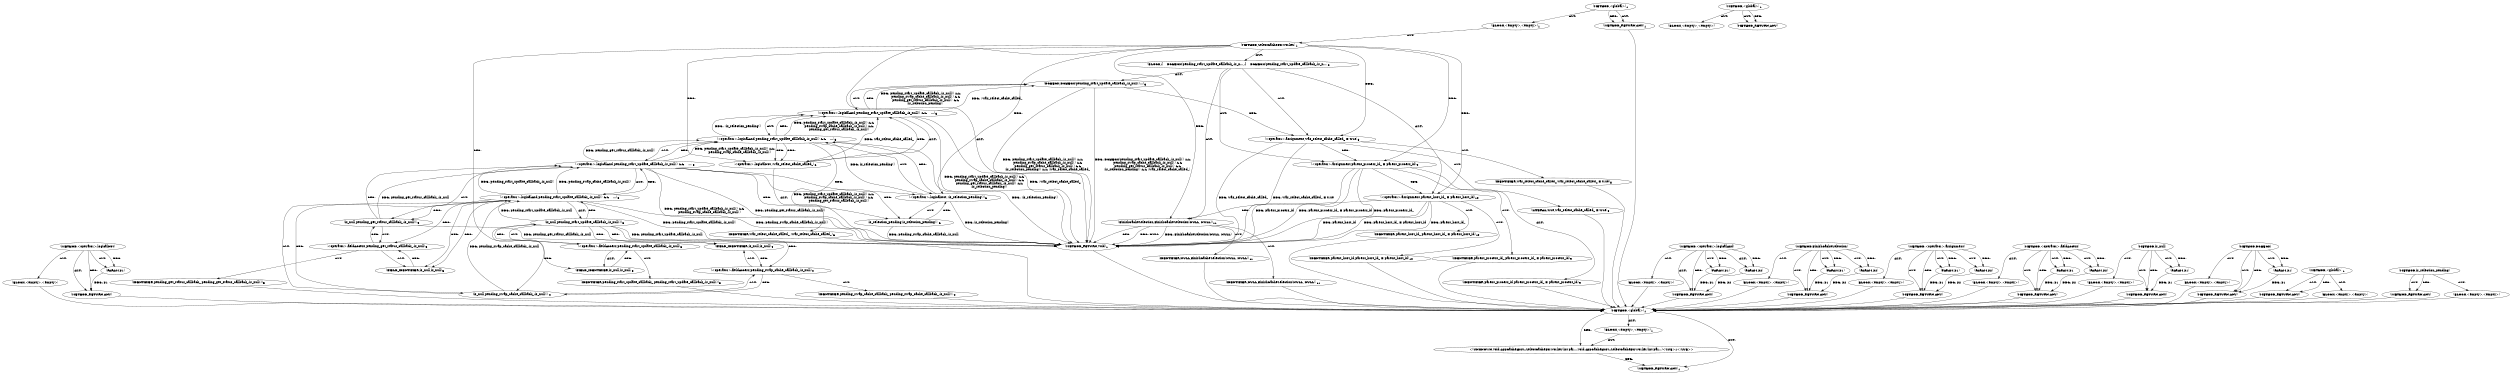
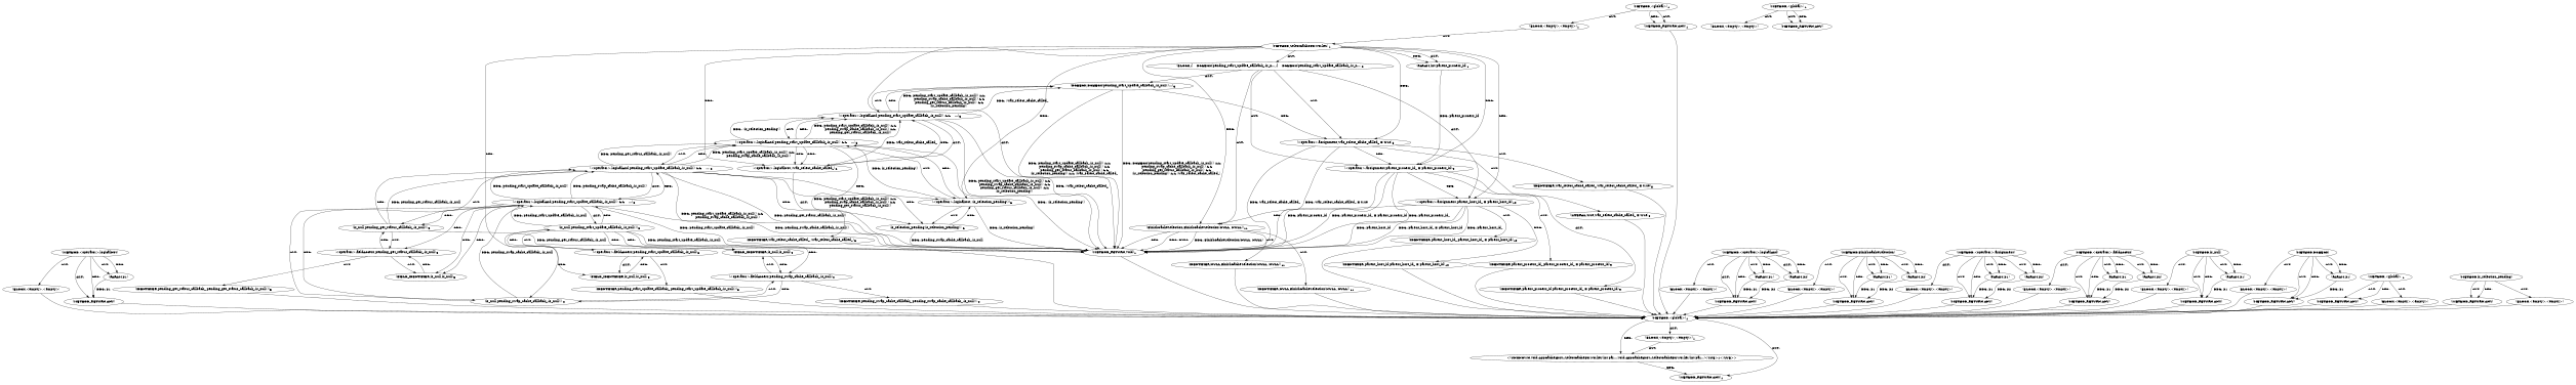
  digraph {
    n1 [label=<(METHOD,&lt;operator&gt;.logicalNot)>]
    n2 [label=<(PARAM,p1)>]
    n3 [label=<(BLOCK,&lt;empty&gt;,&lt;empty&gt;)>]
    n4 [label=<(METHOD_RETURN,ANY)>]
    n5 [label=<(METHOD,&lt;global&gt;)<SUB>1</SUB>>]
    n6 [label=<(BLOCK,&lt;empty&gt;,&lt;empty&gt;)<SUB>1</SUB>>]
    n7 [label="<(UNKNOWN,void AppCacheHost::SelectCacheForWorker(int par...,void AppCacheHost::SelectCacheForWorker(int par...)<SUB>1</SUB>>"]
    n8 [label=<(METHOD_RETURN,ANY)<SUB>1</SUB>>]
    n9 [label=<(METHOD,&lt;global&gt;)<SUB>1</SUB>>]
    n10 [label=<(BLOCK,&lt;empty&gt;,&lt;empty&gt;)<SUB>1</SUB>>]
    n11 [label=<(METHOD_RETURN,ANY)<SUB>1</SUB>>]
    n12 [label=<(METHOD,SelectCacheForWorker)<SUB>1</SUB>>]
+   n13 [label=<(PARAM,int parent_process_id)<SUB>1</SUB>>]
    n14 [label=<(BLOCK,{    DCHECK(pending_start_update_callback_.is_n...,{    DCHECK(pending_start_update_callback_.is_n...)<SUB>2</SUB>>]
    n15 [label=<(FIELD_IDENTIFIER,is_null,is_null)<SUB>3</SUB>>]
    n16 [label=<(&lt;operator&gt;.logicalNot,!is_selection_pending())<SUB>6</SUB>>]
    n17 [label=<(&lt;operator&gt;.logicalNot,!was_select_cache_called_)<SUB>6</SUB>>]
    n18 [label=<(&lt;operator&gt;.assignment,was_select_cache_called_ = true)<SUB>8</SUB>>]
    n19 [label=<(&lt;operator&gt;.assignment,parent_process_id_ = parent_process_id)<SUB>9</SUB>>]
    n20 [label=<(&lt;operator&gt;.assignment,parent_host_id_ = parent_host_id)<SUB>10</SUB>>]
    n21 [label=<(FinishCacheSelection,FinishCacheSelection(NULL, NULL))<SUB>11</SUB>>]
    n22 [label=<(METHOD_RETURN,void)<SUB>1</SUB>>]
    n23 [label=<(DCHECK,DCHECK(pending_start_update_callback_.is_null()...)<SUB>3</SUB>>]
    n24 [label=<(&lt;operator&gt;.fieldAccess,pending_start_update_callback_.is_null)<SUB>3</SUB>>]
    n25 [label=<(&lt;operator&gt;.logicalAnd,pending_start_update_callback_.is_null() &amp;&amp;    ...)<SUB>3</SUB>>]
    n26 [label=<(is_selection_pending,is_selection_pending())<SUB>6</SUB>>]
    n27 [label=<(&lt;operator&gt;.logicalAnd,pending_start_update_callback_.is_null() &amp;&amp;    ...)<SUB>3</SUB>>]
    n28 [label=<(IDENTIFIER,was_select_cache_called_,!was_select_cache_called_)<SUB>6</SUB>>]
    n29 [label=<(IDENTIFIER,was_select_cache_called_,was_select_cache_called_ = true)<SUB>8</SUB>>]
    n30 [label=<(LITERAL,true,was_select_cache_called_ = true)<SUB>8</SUB>>]
    n31 [label=<(IDENTIFIER,parent_process_id_,parent_process_id_ = parent_process_id)<SUB>9</SUB>>]
    n32 [label=<(IDENTIFIER,parent_process_id,parent_process_id_ = parent_process_id)<SUB>9</SUB>>]
    n33 [label=<(IDENTIFIER,parent_host_id_,parent_host_id_ = parent_host_id)<SUB>10</SUB>>]
    n34 [label=<(IDENTIFIER,parent_host_id,parent_host_id_ = parent_host_id)<SUB>10</SUB>>]
    n35 [label=<(IDENTIFIER,NULL,FinishCacheSelection(NULL, NULL))<SUB>11</SUB>>]
    n36 [label=<(IDENTIFIER,NULL,FinishCacheSelection(NULL, NULL))<SUB>11</SUB>>]
    n37 [label=<(&lt;operator&gt;.logicalAnd,pending_start_update_callback_.is_null() &amp;&amp;    ...)<SUB>3</SUB>>]
    n38 [label=<(&lt;operator&gt;.logicalAnd,pending_start_update_callback_.is_null() &amp;&amp;    ...)<SUB>3</SUB>>]
    n39 [label=<(is_null,pending_get_status_callback_.is_null())<SUB>5</SUB>>]
    n40 [label=<(is_null,pending_start_update_callback_.is_null())<SUB>3</SUB>>]
    n41 [label=<(is_null,pending_swap_cache_callback_.is_null())<SUB>4</SUB>>]
    n42 [label=<(&lt;operator&gt;.fieldAccess,pending_get_status_callback_.is_null)<SUB>5</SUB>>]
    n43 [label=<(FIELD_IDENTIFIER,is_null,is_null)<SUB>5</SUB>>]
    n44 [label=<(&lt;operator&gt;.fieldAccess,pending_swap_cache_callback_.is_null)<SUB>4</SUB>>]
    n45 [label=<(FIELD_IDENTIFIER,is_null,is_null)<SUB>4</SUB>>]
    n46 [label=<(IDENTIFIER,pending_get_status_callback_,pending_get_status_callback_.is_null())<SUB>5</SUB>>]
    n47 [label=<(IDENTIFIER,pending_start_update_callback_,pending_start_update_callback_.is_null())<SUB>3</SUB>>]
    n48 [label=<(IDENTIFIER,pending_swap_cache_callback_,pending_swap_cache_callback_.is_null())<SUB>4</SUB>>]
    n49 [label=<(METHOD,&lt;operator&gt;.logicalAnd)>]
    n50 [label=<(PARAM,p1)>]
    n51 [label=<(PARAM,p2)>]
    n52 [label=<(BLOCK,&lt;empty&gt;,&lt;empty&gt;)>]
    n53 [label=<(METHOD_RETURN,ANY)>]
    n54 [label=<(METHOD,FinishCacheSelection)>]
    n55 [label=<(PARAM,p1)>]
    n56 [label=<(PARAM,p2)>]
    n57 [label=<(BLOCK,&lt;empty&gt;,&lt;empty&gt;)>]
    n58 [label=<(METHOD_RETURN,ANY)>]
    n59 [label=<(METHOD,&lt;operator&gt;.assignment)>]
    n60 [label=<(PARAM,p1)>]
    n61 [label=<(PARAM,p2)>]
    n62 [label=<(BLOCK,&lt;empty&gt;,&lt;empty&gt;)>]
    n63 [label=<(METHOD_RETURN,ANY)>]
    n64 [label=<(METHOD,&lt;operator&gt;.fieldAccess)>]
    n65 [label=<(PARAM,p1)>]
    n66 [label=<(PARAM,p2)>]
    n67 [label=<(BLOCK,&lt;empty&gt;,&lt;empty&gt;)>]
    n68 [label=<(METHOD_RETURN,ANY)>]
    n69 [label=<(METHOD,is_null)>]
    n70 [label=<(PARAM,p1)>]
    n71 [label=<(BLOCK,&lt;empty&gt;,&lt;empty&gt;)>]
    n72 [label=<(METHOD_RETURN,ANY)>]
    n73 [label=<(METHOD,DCHECK)>]
    n74 [label=<(PARAM,p1)>]
    n75 [label=<(BLOCK,&lt;empty&gt;,&lt;empty&gt;)>]
    n76 [label=<(METHOD_RETURN,ANY)>]
    n77 [label=<(METHOD,&lt;global&gt;)<SUB>1</SUB>>]
    n78 [label=<(BLOCK,&lt;empty&gt;,&lt;empty&gt;)>]
    n79 [label=<(METHOD_RETURN,ANY)>]
    n80 [label=<(METHOD,is_selection_pending)>]
    n81 [label=<(BLOCK,&lt;empty&gt;,&lt;empty&gt;)>]
    n82 [label=<(METHOD_RETURN,ANY)>]
    n83 [label=<(METHOD,&lt;global&gt;)<SUB>1</SUB>>]
    n84 [label=<(BLOCK,&lt;empty&gt;,&lt;empty&gt;)>]
    n85 [label=<(METHOD_RETURN,ANY)>]
    n1 -> n2 [label="AST: "]
    n1 -> n2 [label="DDG: "]
    n1 -> n3 [label="AST: "]
    n1 -> n4 [label="AST: "]
    n1 -> n4 [label="CFG: "]
    n2 -> n4 [label="DDG: p1"]
    n3 -> n5
    n4 -> n5
    n5 -> n6 [label="AST: "]
    n5 -> n7 [label="CFG: "]
    n5 -> n8 [label="AST: "]
    n6 -> n7 [label="AST: "]
    n7 -> n8 [label="CFG: "]
    n9 -> n10 [label="AST: "]
    n9 -> n11 [label="AST: "]
    n9 -> n11 [label="CFG: "]
    n10 -> n12 [label="AST: "]
    n11 -> n5
+   n12 -> n13 [label="AST: "]
+   n12 -> n13 [label="DDG: "]
    n12 -> n14 [label="AST: "]
    n12 -> n15 [label="CFG: "]
    n12 -> n16 [label="DDG: "]
    n12 -> n17 [label="DDG: "]
    n12 -> n18 [label="DDG: "]
    n12 -> n19 [label="DDG: "]
-   n12 -> n20 [label="DDG: "]
+   n12 -> n20 [label="CFG: "]
    n12 -> n21 [label="DDG: "]
    n12 -> n22 [label="AST: "]
+   n13 -> n19 [label="DDG: parent_process_id"]
    n14 -> n18 [label="AST: "]
    n14 -> n19 [label="AST: "]
    n14 -> n20 [label="AST: "]
    n14 -> n21 [label="AST: "]
    n14 -> n23 [label="AST: "]
    n15 -> n24 [label="CFG: "]
    n16 -> n22 [label="DDG: is_selection_pending()"]
    n16 -> n25 [label="CFG: "]
    n16 -> n25 [label="DDG: is_selection_pending()"]
    n16 -> n26 [label="AST: "]
    n17 -> n27 [label="CFG: "]
    n17 -> n27 [label="DDG: was_select_cache_called_"]
    n17 -> n28 [label="AST: "]
    n18 -> n19 [label="CFG: "]
    n18 -> n22 [label="DDG: was_select_cache_called_"]
    n18 -> n22 [label="DDG: was_select_cache_called_ = true"]
    n18 -> n29 [label="AST: "]
    n18 -> n30 [label="AST: "]
    n19 -> n20 [label="CFG: "]
    n19 -> n22 [label="DDG: parent_process_id"]
    n19 -> n22 [label="DDG: parent_process_id_ = parent_process_id"]
    n19 -> n22 [label="DDG: parent_process_id_"]
    n19 -> n31 [label="AST: "]
    n19 -> n32 [label="AST: "]
    n20 -> n21 [label="CFG: "]
    n20 -> n22 [label="DDG: parent_host_id"]
    n20 -> n22 [label="DDG: parent_host_id_ = parent_host_id"]
    n20 -> n22 [label="DDG: parent_host_id_"]
    n20 -> n33 [label="AST: "]
-   n20 -> n34 [label="AST: "]
+   n20 -> n34 [label="DDG: "]
    n21 -> n22 [label="CFG: "]
    n21 -> n22 [label="DDG: NULL"]
    n21 -> n22 [label="DDG: FinishCacheSelection(NULL, NULL)"]
    n21 -> n35 [label="AST: "]
    n21 -> n36 [label="AST: "]
    n22 -> n5
    n23 -> n18 [label="CFG: "]
    n23 -> n22 [label="DDG: pending_start_update_callback_.is_null() &amp;&amp;\n          pending_swap_cache_callback_.is_null() &amp;&amp;\n          pending_get_status_callback_.is_null() &amp;&amp;\n         !is_selection_pending() &amp;&amp; !was_select_cache_called_"]
    n23 -> n22 [label="DDG: DCHECK(pending_start_update_callback_.is_null() &amp;&amp;\n          pending_swap_cache_callback_.is_null() &amp;&amp;\n          pending_get_status_callback_.is_null() &amp;&amp;\n         !is_selection_pending() &amp;&amp; !was_select_cache_called_)"]
    n23 -> n27 [label="AST: "]
    n24 -> n15 [label="AST: "]
    n24 -> n40 [label="CFG: "]
    n24 -> n47 [label="AST: "]
    n25 -> n16 [label="AST: "]
    n25 -> n17 [label="CFG: "]
    n25 -> n17 [label="CDG: "]
    n25 -> n22 [label="DDG: pending_start_update_callback_.is_null() &amp;&amp;\n          pending_swap_cache_callback_.is_null() &amp;&amp;\n          pending_get_status_callback_.is_null()"]
    n25 -> n22 [label="DDG: !is_selection_pending()"]
    n25 -> n27 [label="CFG: "]
    n25 -> n27 [label="DDG: pending_start_update_callback_.is_null() &amp;&amp;\n          pending_swap_cache_callback_.is_null() &amp;&amp;\n          pending_get_status_callback_.is_null()"]
    n25 -> n27 [label="DDG: !is_selection_pending()"]
    n25 -> n37 [label="AST: "]
    n26 -> n16 [label="CFG: "]
    n26 -> n22 [label="DDG: pending_swap_cache_callback_.is_null"]
    n27 -> n17 [label="AST: "]
    n27 -> n22 [label="DDG: pending_start_update_callback_.is_null() &amp;&amp;\n          pending_swap_cache_callback_.is_null() &amp;&amp;\n          pending_get_status_callback_.is_null() &amp;&amp;\n         !is_selection_pending()"]
    n27 -> n22 [label="DDG: !was_select_cache_called_"]
    n27 -> n23 [label="CFG: "]
    n27 -> n23 [label="DDG: pending_start_update_callback_.is_null() &amp;&amp;\n          pending_swap_cache_callback_.is_null() &amp;&amp;\n          pending_get_status_callback_.is_null() &amp;&amp;\n         !is_selection_pending()"]
    n27 -> n23 [label="DDG: !was_select_cache_called_"]
    n27 -> n25 [label="AST: "]
    n28 -> n5
    n29 -> n5
    n30 -> n5
    n31 -> n5
    n32 -> n5
    n33 -> n5
    n34 -> n5
    n35 -> n5
    n36 -> n5
    n37 -> n16 [label="CDG: "]
    n37 -> n22 [label="DDG: pending_start_update_callback_.is_null() &amp;&amp;\n          pending_swap_cache_callback_.is_null()"]
    n37 -> n22 [label="DDG: pending_get_status_callback_.is_null()"]
    n37 -> n25 [label="CFG: "]
    n37 -> n25 [label="DDG: pending_start_update_callback_.is_null() &amp;&amp;\n          pending_swap_cache_callback_.is_null()"]
    n37 -> n25 [label="DDG: pending_get_status_callback_.is_null()"]
    n37 -> n26 [label="CFG: "]
    n37 -> n26 [label="CDG: "]
    n37 -> n38 [label="AST: "]
    n37 -> n39 [label="AST: "]
    n38 -> n22 [label="DDG: pending_start_update_callback_.is_null()"]
    n38 -> n22 [label="DDG: pending_swap_cache_callback_.is_null()"]
    n38 -> n37 [label="CFG: "]
    n38 -> n37 [label="DDG: pending_start_update_callback_.is_null()"]
    n38 -> n37 [label="DDG: pending_swap_cache_callback_.is_null()"]
    n38 -> n39 [label="CDG: "]
    n38 -> n40 [label="AST: "]
    n38 -> n41 [label="AST: "]
    n38 -> n42 [label="CDG: "]
    n38 -> n43 [label="CFG: "]
    n38 -> n43 [label="CDG: "]
    n39 -> n22 [label="DDG: pending_get_status_callback_.is_null"]
    n39 -> n37 [label="CFG: "]
    n39 -> n37 [label="DDG: pending_get_status_callback_.is_null"]
    n39 -> n42 [label="AST: "]
    n40 -> n22 [label="DDG: pending_start_update_callback_.is_null"]
    n40 -> n24 [label="AST: "]
    n40 -> n38 [label="CFG: "]
    n40 -> n38 [label="DDG: pending_start_update_callback_.is_null"]
    n40 -> n41 [label="CDG: "]
    n40 -> n44 [label="CDG: "]
    n40 -> n45 [label="CFG: "]
    n40 -> n45 [label="CDG: "]
    n41 -> n38 [label="CFG: "]
    n41 -> n38 [label="DDG: pending_swap_cache_callback_.is_null"]
    n41 -> n44 [label="AST: "]
    n42 -> n39 [label="CFG: "]
    n42 -> n43 [label="AST: "]
    n42 -> n46 [label="AST: "]
    n43 -> n42 [label="CFG: "]
    n44 -> n41 [label="CFG: "]
    n44 -> n45 [label="AST: "]
    n44 -> n48 [label="AST: "]
    n45 -> n44 [label="CFG: "]
    n46 -> n5
    n47 -> n5
    n48 -> n5
    n49 -> n50 [label="AST: "]
    n49 -> n50 [label="DDG: "]
    n49 -> n51 [label="AST: "]
    n49 -> n51 [label="DDG: "]
    n49 -> n52 [label="AST: "]
    n49 -> n53 [label="AST: "]
    n49 -> n53 [label="CFG: "]
    n50 -> n53 [label="DDG: p1"]
    n51 -> n53 [label="DDG: p2"]
    n52 -> n5
    n53 -> n5
    n54 -> n55 [label="AST: "]
    n54 -> n55 [label="DDG: "]
    n54 -> n56 [label="AST: "]
    n54 -> n56 [label="DDG: "]
    n54 -> n57 [label="AST: "]
    n54 -> n58 [label="AST: "]
    n54 -> n58 [label="CFG: "]
    n55 -> n58 [label="DDG: p1"]
    n56 -> n58 [label="DDG: p2"]
    n57 -> n5
    n58 -> n5
    n59 -> n60 [label="AST: "]
    n59 -> n60 [label="DDG: "]
    n59 -> n61 [label="AST: "]
    n59 -> n61 [label="DDG: "]
    n59 -> n62 [label="AST: "]
    n59 -> n63 [label="AST: "]
    n59 -> n63 [label="CFG: "]
    n60 -> n63 [label="DDG: p1"]
    n61 -> n63 [label="DDG: p2"]
    n62 -> n5
    n63 -> n5
    n64 -> n65 [label="AST: "]
    n64 -> n65 [label="DDG: "]
    n64 -> n66 [label="AST: "]
    n64 -> n66 [label="DDG: "]
    n64 -> n67 [label="AST: "]
    n64 -> n68 [label="AST: "]
    n64 -> n68 [label="CFG: "]
    n65 -> n68 [label="DDG: p1"]
    n66 -> n68 [label="DDG: p2"]
    n67 -> n5
    n68 -> n5
    n69 -> n70 [label="AST: "]
    n69 -> n70 [label="DDG: "]
    n69 -> n71 [label="AST: "]
    n69 -> n72 [label="AST: "]
    n69 -> n72 [label="CFG: "]
    n70 -> n72 [label="DDG: p1"]
    n71 -> n5
    n72 -> n5
    n73 -> n74 [label="AST: "]
    n73 -> n74 [label="DDG: "]
    n73 -> n75 [label="AST: "]
    n73 -> n76 [label="AST: "]
    n73 -> n76 [label="CFG: "]
    n74 -> n76 [label="DDG: p1"]
    n75 -> n5
    n76 -> n5
    n77 -> n78 [label="AST: "]
    n77 -> n79 [label="AST: "]
    n77 -> n79 [label="CFG: "]
    n78 -> n5
    n79 -> n5
    n80 -> n81 [label="AST: "]
    n80 -> n82 [label="AST: "]
    n80 -> n82 [label="CFG: "]
    n81 -> n5
    n82 -> n5
    n83 -> n84 [label="AST: "]
    n83 -> n85 [label="AST: "]
    n83 -> n85 [label="CFG: "]
  }
